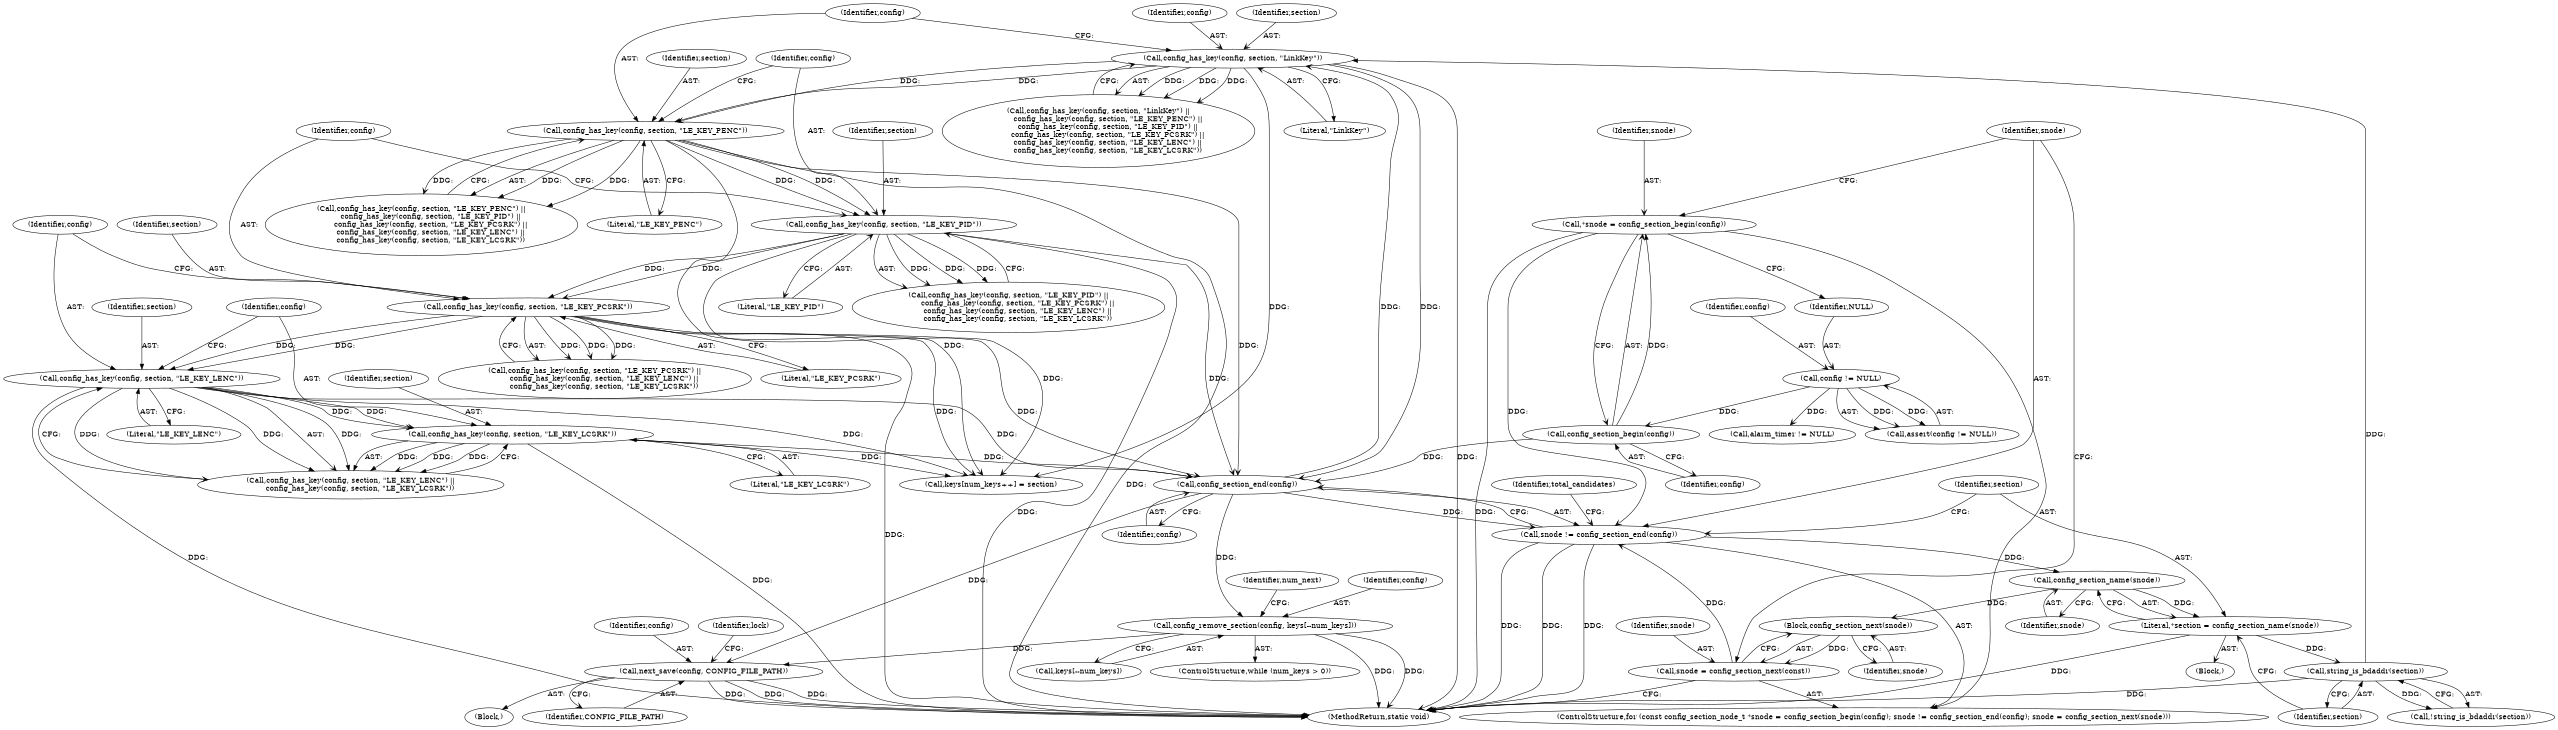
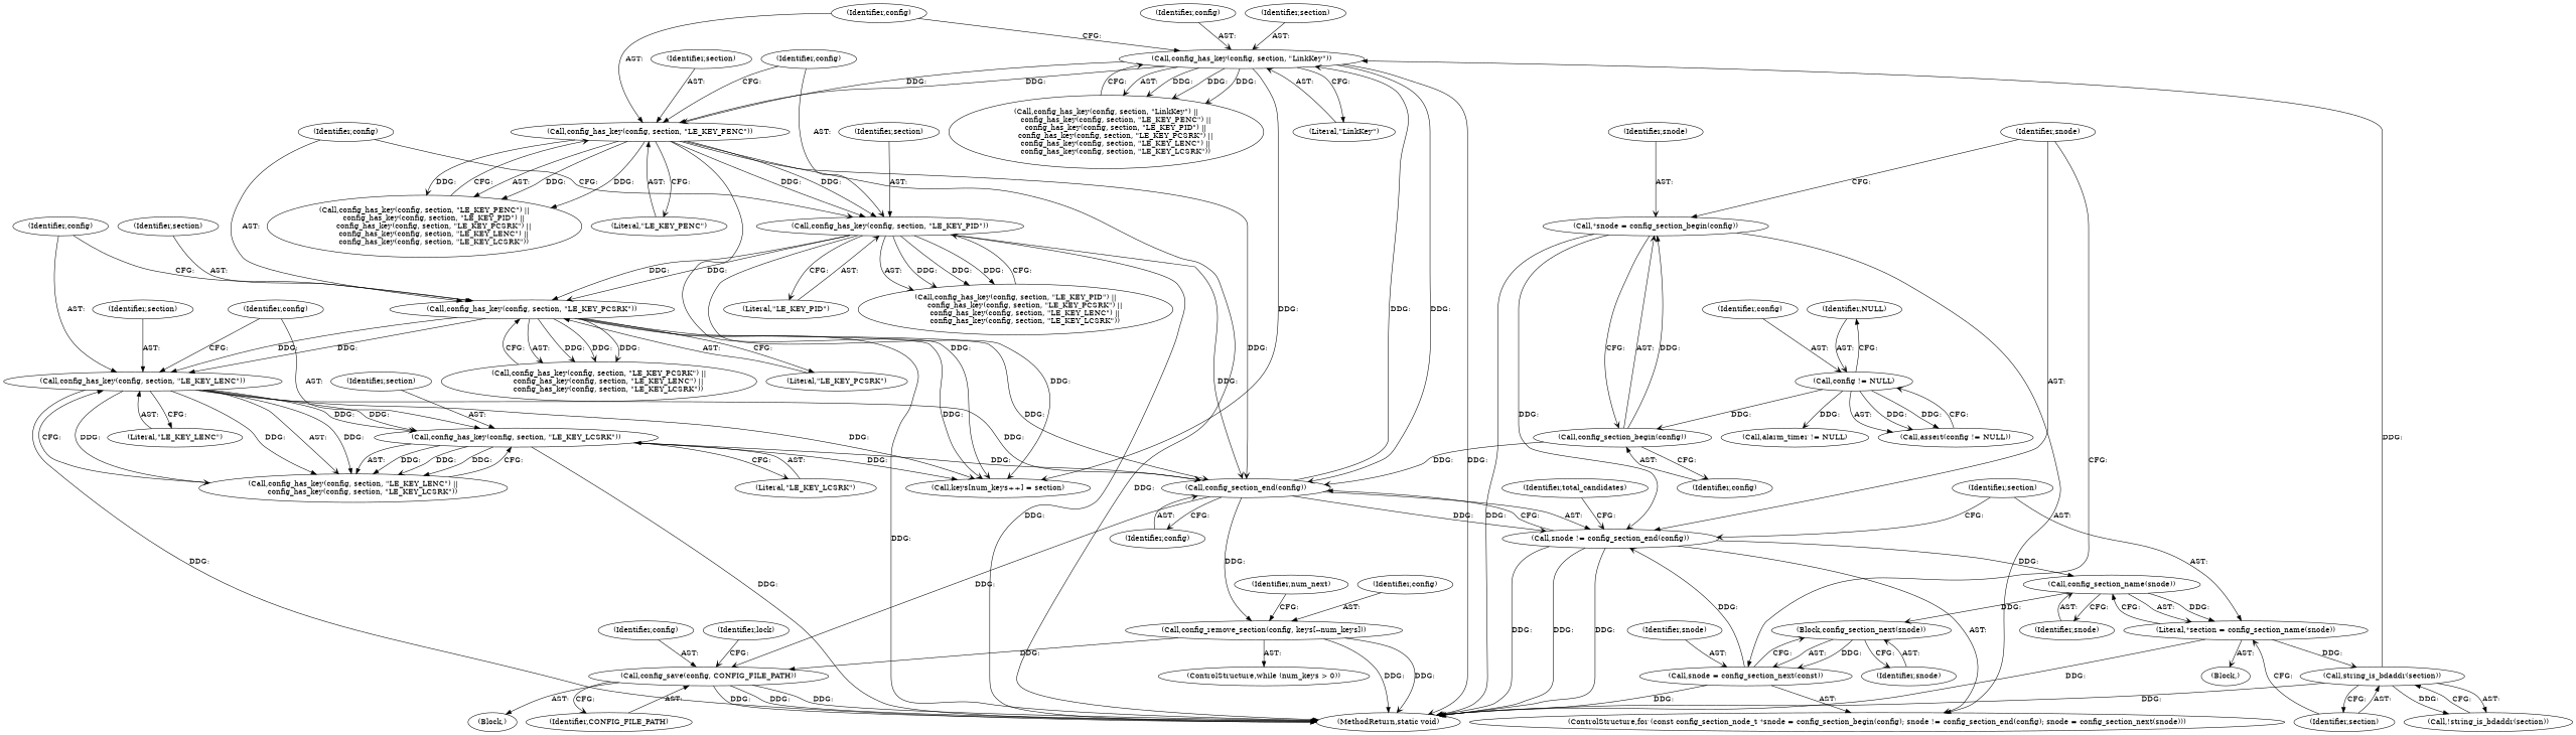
  digraph {
    edge [arrowhead=vee]
    n1 [label="(Call,config_remove_section(config, keys[--num_keys]))"]
-   n2 [label="(Call,next_save(config, CONFIG_FILE_PATH))"]
-   n3 [label="(Call,keys[--num_keys])"]
+   n2 [label="(Call,config_save(config, CONFIG_FILE_PATH))"]
    n4 [label="(MethodReturn,static void)"]
    n5 [label="(ControlStructure,while (num_keys > 0))"]
    n6 [label="(Block,)"]
    n7 [label="(Identifier,CONFIG_FILE_PATH)"]
    n8 [label="(Call,config_section_end(config))"]
    n9 [label="(Call,config_has_key(config, section, \"LinkKey\"))"]
    n10 [label="(Call,snode != config_section_end(config))"]
    n11 [label="(Identifier,config)"]
    n12 [label="(Call,keys[num_keys++] = section)"]
    n13 [label="(Call,config_has_key(config, section, \"LE_KEY_PENC\"))"]
    n14 [label="(Literal,\"LinkKey\")"]
    n15 [label="(Call,config_has_key(config, section, \"LinkKey\") ||\n        config_has_key(config, section, \"LE_KEY_PENC\") ||\n        config_has_key(config, section, \"LE_KEY_PID\") ||\n        config_has_key(config, section, \"LE_KEY_PCSRK\") ||\n        config_has_key(config, section, \"LE_KEY_LENC\") ||\n        config_has_key(config, section, \"LE_KEY_LCSRK\"))"]
    n16 [label="(Call,config_section_name(snode))"]
    n17 [label="(ControlStructure,for (const config_section_node_t *snode = config_section_begin(config); snode != config_section_end(config); snode = config_section_next(snode)))"]
    n18 [label="(Call,config_has_key(config, section, \"LE_KEY_LCSRK\"))"]
    n19 [label="(Call,config_has_key(config, section, \"LE_KEY_LENC\") ||\n        config_has_key(config, section, \"LE_KEY_LCSRK\"))"]
    n20 [label="(Literal,\"LE_KEY_LCSRK\")"]
    n21 [label="(Call,config_has_key(config, section, \"LE_KEY_LENC\"))"]
    n22 [label="(Literal,\"LE_KEY_LENC\")"]
    n23 [label="(Call,config_has_key(config, section, \"LE_KEY_PCSRK\"))"]
    n24 [label="(Call,config_has_key(config, section, \"LE_KEY_PCSRK\") ||\n        config_has_key(config, section, \"LE_KEY_LENC\") ||\n        config_has_key(config, section, \"LE_KEY_LCSRK\"))"]
    n25 [label="(Literal,\"LE_KEY_PCSRK\")"]
    n26 [label="(Call,config_has_key(config, section, \"LE_KEY_PID\"))"]
    n27 [label="(Call,config_has_key(config, section, \"LE_KEY_PID\") ||\n        config_has_key(config, section, \"LE_KEY_PCSRK\") ||\n        config_has_key(config, section, \"LE_KEY_LENC\") ||\n        config_has_key(config, section, \"LE_KEY_LCSRK\"))"]
    n28 [label="(Literal,\"LE_KEY_PID\")"]
    n29 [label="(Call,config_has_key(config, section, \"LE_KEY_PENC\") ||\n        config_has_key(config, section, \"LE_KEY_PID\") ||\n        config_has_key(config, section, \"LE_KEY_PCSRK\") ||\n        config_has_key(config, section, \"LE_KEY_LENC\") ||\n        config_has_key(config, section, \"LE_KEY_LCSRK\"))"]
    n30 [label="(Literal,\"LE_KEY_PENC\")"]
    n31 [label="(Call,string_is_bdaddr(section))"]
    n32 [label="(Identifier,section)"]
    n33 [label="(Call,!string_is_bdaddr(section))"]
    n34 [label="(Literal,*section = config_section_name(snode))"]
    n35 [label="(Block,)"]
    n36 [label="(Block,config_section_next(snode))"]
    n37 [label="(Identifier,snode)"]
    n38 [label="(Call,snode = config_section_next(const))"]
    n39 [label="(Identifier,snode)"]
    n40 [label="(Call,*snode = config_section_begin(config))"]
    n41 [label="(Call,config_section_begin(config))"]
    n42 [label="(Identifier,config)"]
    n43 [label="(Call,config != NULL)"]
    n44 [label="(Call,alarm_timer != NULL)"]
    n45 [label="(Identifier,NULL)"]
    n46 [label="(Call,assert(config != NULL))"]
    n47 [label="(Identifier,config)"]
    n48 [label="(Identifier,snode)"]
    n49 [label="(Identifier,snode)"]
    n50 [label="(Identifier,config)"]
    n51 [label="(Identifier,config)"]
    n52 [label="(Identifier,total_candidates)"]
    n53 [label="(Identifier,section)"]
    n54 [label="(Identifier,section)"]
    n55 [label="(Identifier,section)"]
    n56 [label="(Identifier,config)"]
    n57 [label="(Identifier,section)"]
    n58 [label="(Identifier,section)"]
    n59 [label="(Identifier,lock)"]
    n60 [label="(Identifier,config)"]
    n61 [label="(Identifier,config)"]
    n62 [label="(Identifier,section)"]
    n63 [label="(Identifier,num_next)"]
    n64 [label="(Identifier,snode)"]
    n65 [label="(Identifier,config)"]
    n66 [label="(Identifier,section)"]
    n67 [label="(Identifier,config)"]
    n68 [label="(Identifier,config)"]
    n1 -> n2 [arrowhead=normal label="DDG: "]
-   n1 -> n3 [label="CFG: "]
    n1 -> n4 [label="DDG: "]
    n1 -> n4 [arrowhead=normal label="DDG: "]
    n1 -> n5 [arrowhead=normal label="AST: "]
    n2 -> n4 [arrowhead=normal label="DDG: "]
    n2 -> n4 [arrowhead=normal label="DDG: "]
    n2 -> n4 [arrowhead=normal label="DDG: "]
    n2 -> n6 [arrowhead=normal label="AST: "]
    n2 -> n7 [label="CFG: "]
-   n3 -> n1 [arrowhead=normal label="AST: "]
    n7 -> n2 [arrowhead=normal label="AST: "]
    n8 -> n1 [arrowhead=normal label="DDG: "]
    n8 -> n2 [label="DDG: "]
    n8 -> n9 [label="DDG: "]
    n8 -> n10 [arrowhead=normal label="AST: "]
    n8 -> n10 [label="DDG: "]
    n8 -> n11 [label="CFG: "]
    n9 -> n4 [label="DDG: "]
    n9 -> n8 [label="DDG: "]
    n9 -> n12 [label="DDG: "]
    n9 -> n13 [label="DDG: "]
    n9 -> n13 [arrowhead=normal label="DDG: "]
    n9 -> n14 [arrowhead=normal label="CFG: "]
    n9 -> n15 [label="AST: "]
    n9 -> n15 [label="DDG: "]
    n9 -> n15 [label="DDG: "]
    n9 -> n15 [label="DDG: "]
    n10 -> n4 [label="DDG: "]
    n10 -> n4 [arrowhead=normal label="DDG: "]
    n10 -> n4 [label="DDG: "]
-   n10 -> n8 [label="CFG: "]
+   n10 -> n8 [arrowhead=normal label="CFG: "]
    n10 -> n16 [arrowhead=normal label="DDG: "]
    n10 -> n17 [label="AST: "]
    n11 -> n8 [label="AST: "]
    n13 -> n4 [arrowhead=normal label="DDG: "]
    n13 -> n8 [label="DDG: "]
    n13 -> n12 [label="DDG: "]
    n13 -> n26 [arrowhead=normal label="DDG: "]
    n13 -> n26 [arrowhead=normal label="DDG: "]
    n13 -> n29 [arrowhead=normal label="AST: "]
    n13 -> n29 [arrowhead=normal label="DDG: "]
    n13 -> n29 [arrowhead=normal label="DDG: "]
    n13 -> n29 [label="DDG: "]
    n13 -> n30 [label="CFG: "]
    n14 -> n9 [label="AST: "]
    n15 -> n9 [label="CFG: "]
    n16 -> n34 [label="AST: "]
    n16 -> n34 [arrowhead=normal label="DDG: "]
    n16 -> n36 [label="DDG: "]
    n16 -> n37 [label="CFG: "]
    n18 -> n4 [label="DDG: "]
    n18 -> n8 [label="DDG: "]
    n18 -> n12 [arrowhead=normal label="DDG: "]
    n18 -> n19 [arrowhead=normal label="AST: "]
    n18 -> n19 [arrowhead=normal label="DDG: "]
    n18 -> n19 [label="DDG: "]
    n18 -> n19 [arrowhead=normal label="DDG: "]
    n18 -> n20 [label="CFG: "]
    n19 -> n18 [arrowhead=normal label="CFG: "]
    n19 -> n21 [arrowhead=normal label="CFG: "]
    n20 -> n18 [arrowhead=normal label="AST: "]
    n21 -> n4 [arrowhead=normal label="DDG: "]
    n21 -> n8 [label="DDG: "]
    n21 -> n12 [label="DDG: "]
    n21 -> n18 [label="DDG: "]
    n21 -> n18 [label="DDG: "]
    n21 -> n19 [label="AST: "]
    n21 -> n19 [label="DDG: "]
    n21 -> n19 [arrowhead=normal label="DDG: "]
    n21 -> n19 [arrowhead=normal label="DDG: "]
    n21 -> n22 [arrowhead=normal label="CFG: "]
    n22 -> n21 [arrowhead=normal label="AST: "]
    n23 -> n4 [arrowhead=normal label="DDG: "]
    n23 -> n8 [label="DDG: "]
    n23 -> n12 [label="DDG: "]
    n23 -> n21 [arrowhead=normal label="DDG: "]
    n23 -> n21 [arrowhead=normal label="DDG: "]
    n23 -> n24 [label="AST: "]
    n23 -> n24 [label="DDG: "]
    n23 -> n24 [label="DDG: "]
    n23 -> n24 [label="DDG: "]
    n23 -> n25 [arrowhead=normal label="CFG: "]
    n24 -> n23 [arrowhead=normal label="CFG: "]
    n25 -> n23 [arrowhead=normal label="AST: "]
    n26 -> n4 [arrowhead=normal label="DDG: "]
    n26 -> n8 [label="DDG: "]
    n26 -> n12 [label="DDG: "]
    n26 -> n23 [label="DDG: "]
    n26 -> n23 [arrowhead=normal label="DDG: "]
    n26 -> n27 [label="AST: "]
    n26 -> n27 [label="DDG: "]
    n26 -> n27 [arrowhead=normal label="DDG: "]
    n26 -> n27 [arrowhead=normal label="DDG: "]
    n26 -> n28 [label="CFG: "]
    n27 -> n26 [label="CFG: "]
    n28 -> n26 [label="AST: "]
    n29 -> n13 [label="CFG: "]
    n30 -> n13 [arrowhead=normal label="AST: "]
    n31 -> n4 [label="DDG: "]
    n31 -> n9 [arrowhead=normal label="DDG: "]
    n31 -> n32 [arrowhead=normal label="CFG: "]
    n31 -> n33 [arrowhead=normal label="AST: "]
    n31 -> n33 [arrowhead=normal label="DDG: "]
    n32 -> n31 [arrowhead=normal label="AST: "]
    n32 -> n34 [label="CFG: "]
    n33 -> n31 [arrowhead=normal label="CFG: "]
    n34 -> n4 [arrowhead=normal label="DDG: "]
    n34 -> n16 [arrowhead=normal label="CFG: "]
    n34 -> n31 [label="DDG: "]
    n34 -> n35 [label="AST: "]
    n36 -> n38 [label="AST: "]
    n36 -> n38 [label="DDG: "]
    n36 -> n39 [label="CFG: "]
    n37 -> n16 [label="AST: "]
-   n38 -> n4 [label="CFG: "]
+   n38 -> n4 [label="DDG: "]
    n38 -> n10 [label="DDG: "]
    n38 -> n17 [arrowhead=normal label="AST: "]
    n38 -> n36 [label="CFG: "]
    n39 -> n36 [label="AST: "]
    n40 -> n4 [arrowhead=normal label="DDG: "]
    n40 -> n10 [label="DDG: "]
    n40 -> n17 [arrowhead=normal label="AST: "]
    n40 -> n41 [label="CFG: "]
    n41 -> n8 [label="DDG: "]
    n41 -> n40 [label="AST: "]
    n41 -> n40 [arrowhead=normal label="DDG: "]
    n41 -> n42 [label="CFG: "]
    n42 -> n41 [arrowhead=normal label="AST: "]
    n43 -> n41 [label="DDG: "]
    n43 -> n44 [label="DDG: "]
-   n40 -> n45 [arrowhead=normal label="CFG: "]
+   n43 -> n45 [arrowhead=normal label="CFG: "]
    n43 -> n46 [arrowhead=normal label="AST: "]
    n43 -> n46 [label="DDG: "]
    n43 -> n46 [arrowhead=normal label="DDG: "]
    n45 -> n43 [label="AST: "]
-   n46 -> n43 [label="AST: "]
+   n46 -> n43 [label="CFG: "]
    n47 -> n1 [arrowhead=normal label="AST: "]
    n48 -> n40 [label="AST: "]
    n49 -> n38 [label="AST: "]
    n50 -> n23 [arrowhead=normal label="AST: "]
    n50 -> n26 [label="CFG: "]
    n51 -> n18 [arrowhead=normal label="AST: "]
    n51 -> n21 [arrowhead=normal label="CFG: "]
    n52 -> n10 [label="CFG: "]
    n53 -> n18 [arrowhead=normal label="AST: "]
    n54 -> n10 [label="CFG: "]
    n54 -> n34 [arrowhead=normal label="AST: "]
    n55 -> n26 [arrowhead=normal label="AST: "]
    n56 -> n2 [arrowhead=normal label="AST: "]
    n57 -> n21 [arrowhead=normal label="AST: "]
    n58 -> n9 [label="AST: "]
    n59 -> n2 [label="CFG: "]
    n60 -> n13 [arrowhead=normal label="CFG: "]
    n60 -> n26 [label="AST: "]
    n61 -> n21 [arrowhead=normal label="AST: "]
    n61 -> n23 [arrowhead=normal label="CFG: "]
    n62 -> n13 [arrowhead=normal label="AST: "]
    n63 -> n1 [arrowhead=normal label="CFG: "]
    n64 -> n10 [arrowhead=normal label="AST: "]
    n64 -> n38 [arrowhead=normal label="CFG: "]
    n64 -> n40 [arrowhead=normal label="CFG: "]
    n65 -> n9 [label="AST: "]
    n66 -> n23 [arrowhead=normal label="AST: "]
    n67 -> n9 [arrowhead=normal label="CFG: "]
    n67 -> n13 [arrowhead=normal label="AST: "]
    n68 -> n43 [label="AST: "]
  }
